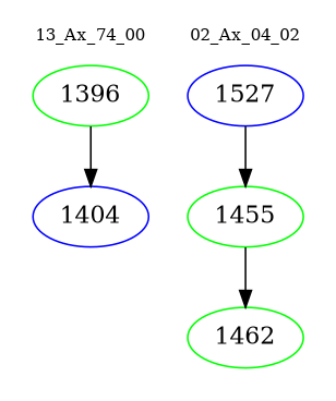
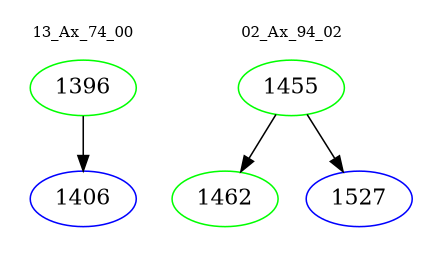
  digraph {
    node [color=green]
    edge [color=black]
    n1 [label=1396]
-   n2 [color=blue label=1404]
+   n2 [color=blue label=1406]
    n3 [label=1455]
    n4 [label=1462]
    n5 [color=blue label=1527]
    subgraph cluster_1 {
      color=white
      fontsize=10
      label="13_Ax_74_00"
      n1
      n2
    }
    subgraph cluster_2 {
      color=white
      fontsize=10
-     label="02_Ax_04_02"
+     label="02_Ax_94_02"
      n3
      n4
      n5
    }
    n1 -> n2
    n3 -> n4
-   n5 -> n3
+   n3 -> n5
  }
